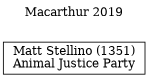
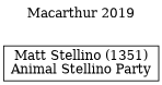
  digraph {
    label="Macarthur 2019"
    labelloc=t
    mclimit=10
-   n1 [label="Matt Stellino (1351)\nAnimal Justice Party" shape=box]
+   n1 [label="Matt Stellino (1351)\nAnimal Stellino Party" shape=box]
  }
